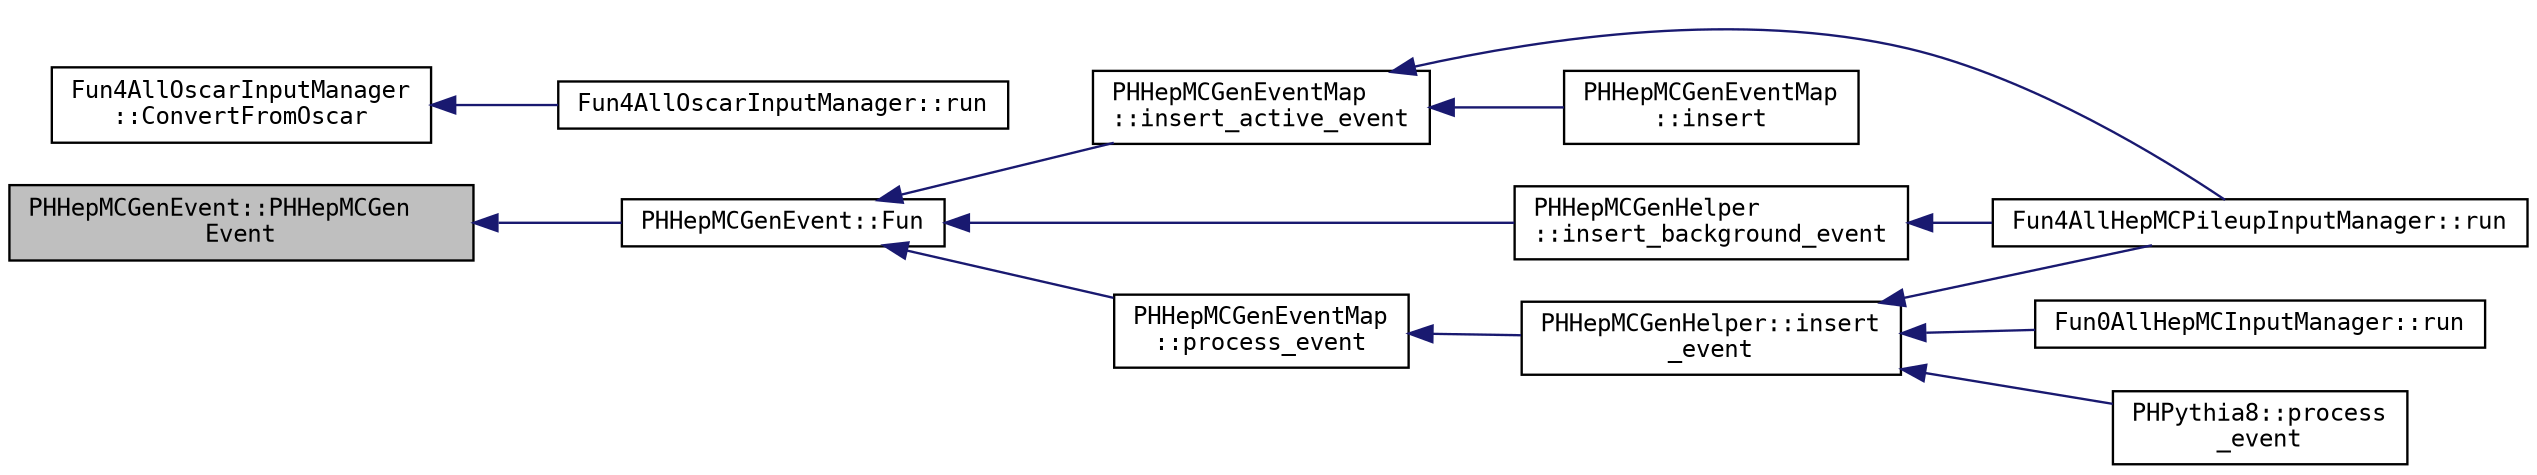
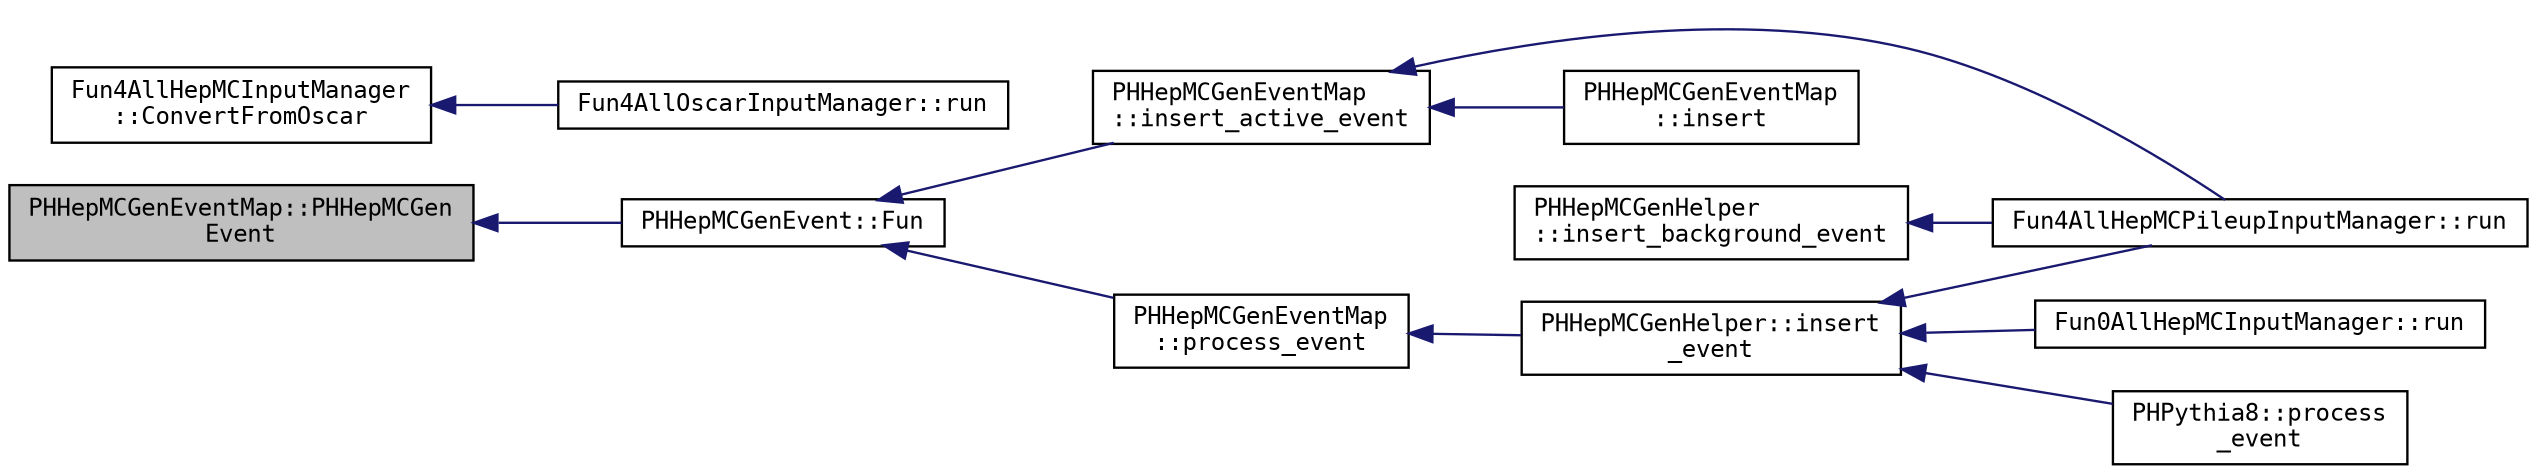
  digraph {
    fontname="DejaVu Sans Mono"
    rankdir=LR
    node [color=black fontname="DejaVu Sans Mono" fontsize=10 shape=record]
    edge [color=midnightblue dir=back fontname="DejaVu Sans Mono" fontsize=10 labelfontname=FreeSans labelfontsize=10 style=solid]
-   n1 [fillcolor=grey75 fontcolor=black height=0.2 label="PHHepMCGenEvent::PHHepMCGen\lEvent" style=filled width=0.4]
+   n1 [fillcolor=grey75 fontcolor=black height=0.2 label="PHHepMCGenEventMap::PHHepMCGen\lEvent" style=filled width=0.4]
    n2 [height=0.2 label="PHHepMCGenEvent::Fun" width=0.4]
    n3 [height=0.2 label="PHHepMCGenEventMap\l::insert_active_event" width=0.4]
    n4 [height=0.2 label="PHHepMCGenHelper\l::insert_background_event" width=0.4]
    n5 [height=0.2 label="PHHepMCGenEventMap\l::process_event" width=0.4]
    n6 [height=0.2 label="Fun4AllHepMCPileupInputManager::run" width=0.4]
    n7 [height=0.2 label="PHHepMCGenEventMap\l::insert" width=0.4]
    n8 [height=0.2 label="PHHepMCGenHelper::insert\l_event" width=0.4]
    n9 [height=0.2 label="Fun0AllHepMCInputManager::run" width=0.4]
    n10 [height=0.2 label="PHPythia8::process\l_event" width=0.4]
-   n11 [height=0.2 label="Fun4AllOscarInputManager\l::ConvertFromOscar" width=0.4]
+   n11 [height=0.2 label="Fun4AllHepMCInputManager\l::ConvertFromOscar" width=0.4]
    n12 [height=0.2 label="Fun4AllOscarInputManager::run" width=0.4]
    n1 -> n2
    n2 -> n3
-   n2 -> n4
    n2 -> n5
    n3 -> n6
    n3 -> n7
    n4 -> n6
    n5 -> n8
    n8 -> n6
    n8 -> n9
    n8 -> n10
    n11 -> n12
  }
